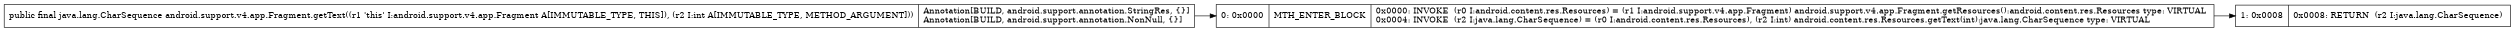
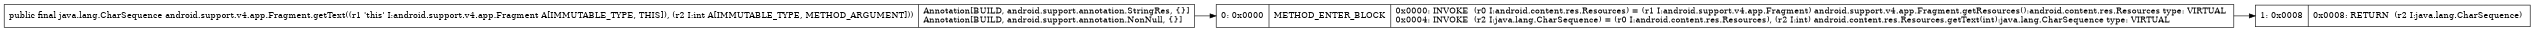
  digraph {
    rankdir=LR
    node [shape=record]
-   n1 [label="{0\:\ 0x0000|MTH_ENTER_BLOCK\l|0x0000: INVOKE  (r0 I:android.content.res.Resources) = (r1 I:android.support.v4.app.Fragment) android.support.v4.app.Fragment.getResources():android.content.res.Resources type: VIRTUAL \l0x0004: INVOKE  (r2 I:java.lang.CharSequence) = (r0 I:android.content.res.Resources), (r2 I:int) android.content.res.Resources.getText(int):java.lang.CharSequence type: VIRTUAL \l}"]
+   n1 [label="{0\:\ 0x0000|METHOD_ENTER_BLOCK\l|0x0000: INVOKE  (r0 I:android.content.res.Resources) = (r1 I:android.support.v4.app.Fragment) android.support.v4.app.Fragment.getResources():android.content.res.Resources type: VIRTUAL \l0x0004: INVOKE  (r2 I:java.lang.CharSequence) = (r0 I:android.content.res.Resources), (r2 I:int) android.content.res.Resources.getText(int):java.lang.CharSequence type: VIRTUAL \l}"]
    n2 [label="{1\:\ 0x0008|0x0008: RETURN  (r2 I:java.lang.CharSequence) \l}"]
    n3 [label="{public final java.lang.CharSequence android.support.v4.app.Fragment.getText((r1 'this' I:android.support.v4.app.Fragment A[IMMUTABLE_TYPE, THIS]), (r2 I:int A[IMMUTABLE_TYPE, METHOD_ARGUMENT]))  | Annotation[BUILD, android.support.annotation.StringRes, \{\}]\lAnnotation[BUILD, android.support.annotation.NonNull, \{\}]\l}"]
    n1 -> n2
    n3 -> n1
  }
